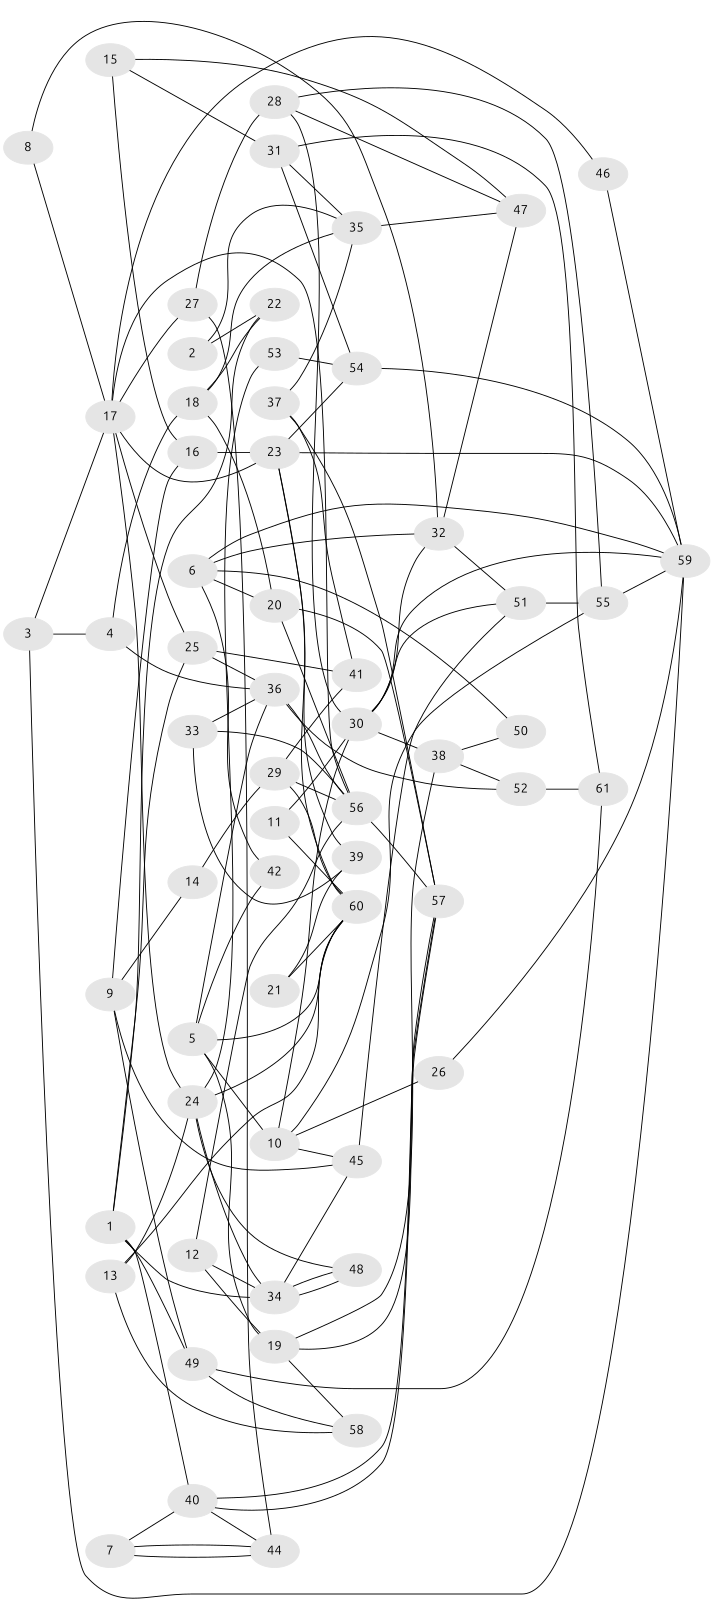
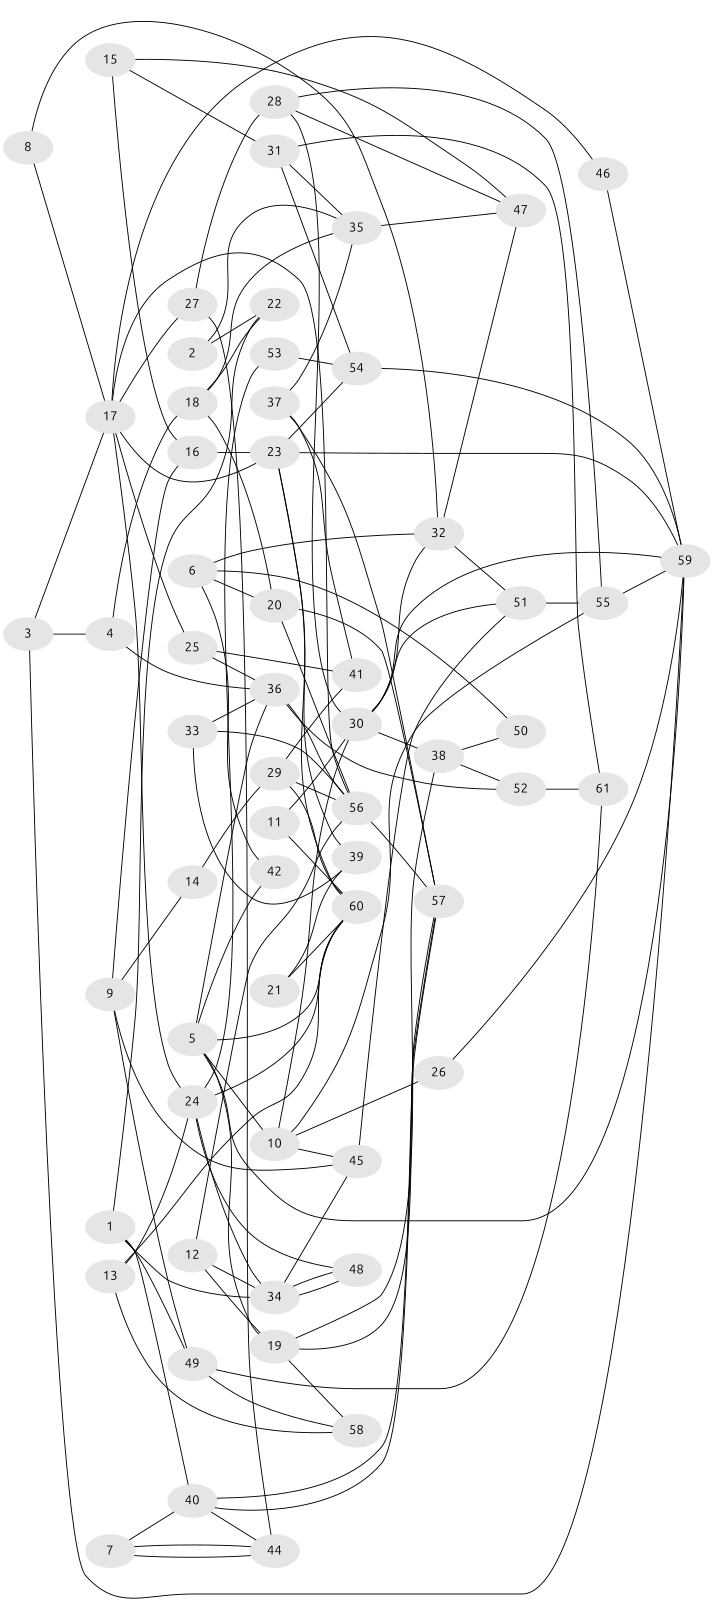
  graph {
    fontname=Ubuntu
    rankdir=LR
    node [color=gray90 fontname=Ubuntu style=filled]
    edge [fontname=Ubuntu]
    1
    22
    25
    34
    40
    49
    36
    41
    45
    48
    44
    57
    58
    61
    2
    35
    47
    56
    3
    4
    17
    59
    18
    24
    23
    27
    46
    20
    52
    5
    10
    19
    42
    60
    26
    30
    55
    38
    6
    32
    50
    51
    7
    8
    9
    14
    16
    29
    11
    12
    13
    53
    15
    31
    54
    39
    28
    21
    33
    37
    1 -- 22
-   1 -- 25
    1 -- 34
    1 -- 40
    1 -- 49
    25 -- 36
    25 -- 41
    34 -- 45
    34 -- 48
    34 -- 48
    40 -- 44
    40 -- 57
    40 -- 57
    49 -- 58
    49 -- 61
    36 -- 56
    36 -- 52
    45 -- 51
    2 -- 22
    2 -- 35
    35 -- 47
    56 -- 57
    3 -- 4
    3 -- 17
    3 -- 59
    4 -- 36
    4 -- 18
    17 -- 25
    17 -- 56
    17 -- 24
    17 -- 23
    17 -- 27
    17 -- 46
    18 -- 22
    18 -- 35
    18 -- 20
    24 -- 34
    24 -- 48
    24 -- 60
    24 -- 53
    23 -- 59
    23 -- 60
    23 -- 54
    23 -- 39
    27 -- 44
    27 -- 28
    46 -- 59
    20 -- 57
    20 -- 56
    52 -- 61
    5 -- 36
-   6 -- 59
+   5 -- 59
    5 -- 10
    5 -- 19
    5 -- 42
    5 -- 60
    10 -- 45
    10 -- 26
    10 -- 30
    10 -- 55
    19 -- 57
    19 -- 58
    19 -- 38
    26 -- 59
    30 -- 59
    30 -- 38
    30 -- 32
    30 -- 51
    55 -- 59
    38 -- 52
    38 -- 50
    6 -- 20
    6 -- 42
    6 -- 32
    6 -- 50
    32 -- 47
    32 -- 51
    51 -- 55
    7 -- 40
    7 -- 44
    7 -- 44
    8 -- 17
    8 -- 32
    9 -- 49
    9 -- 45
    9 -- 14
    9 -- 16
    14 -- 29
    16 -- 23
    29 -- 41
    29 -- 56
    29 -- 60
    11 -- 60
    11 -- 30
    12 -- 34
    12 -- 56
    12 -- 19
    13 -- 58
    13 -- 24
    13 -- 60
    53 -- 54
    15 -- 47
    15 -- 16
    15 -- 31
    31 -- 61
    31 -- 35
    31 -- 54
    54 -- 59
    28 -- 47
    28 -- 30
    28 -- 55
    21 -- 60
    21 -- 39
    33 -- 36
    33 -- 56
    33 -- 39
    37 -- 41
    37 -- 57
    37 -- 35
  }
